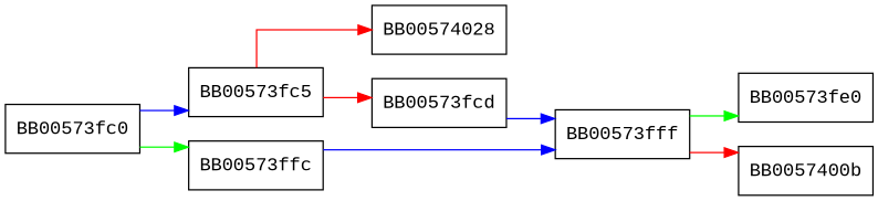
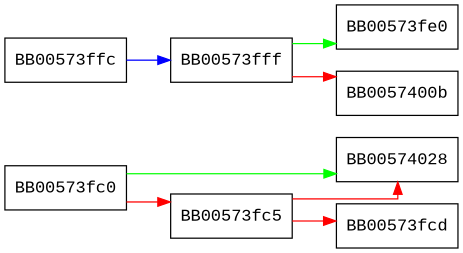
  digraph {
    fontname="Liberation Mono"
    rankdir=LR
    splines=ortho
    node [fontname="Liberation Mono" shape=box]
    edge [color=red fontname="Liberation Mono"]
    BB00573fc0
    BB00574028
    BB00573fc5
    BB00573fcd
    BB00573fff
    BB00573fe0
    BB0057400b
    BB00573ffc
-   BB00573fc0 -> BB00573ffc [color=green]
-   BB00573fc0 -> BB00573fc5 [color=blue]
+   BB00573fc0 -> BB00574028 [color=green]
+   BB00573fc0 -> BB00573fc5
    BB00573fc5 -> BB00574028
    BB00573fc5 -> BB00573fcd
-   BB00573fcd -> BB00573fff [color=blue]
    BB00573fff -> BB00573fe0 [color=green]
    BB00573fff -> BB0057400b
    BB00573ffc -> BB00573fff [color=blue]
  }
